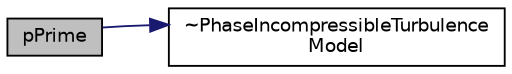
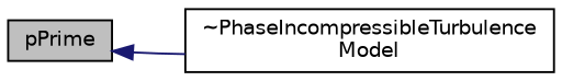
  digraph {
    rankdir=LR
    node [color=black fontname=Helvetica fontsize=10 shape=record]
    n1 [fillcolor=grey75 fontcolor=black height=0.2 label=pPrime style=filled width=0.4]
    n2 [height=0.2 label="~PhaseIncompressibleTurbulence\lModel" width=0.4]
-   n2 -> n1 [color=midnightblue dir=back fontname=Helvetica fontsize=10 labelfontname=Helvetica labelfontsize=10 style=solid]
+   n1 -> n2 [color=midnightblue dir=back fontname=Helvetica fontsize=10 labelfontname=Helvetica labelfontsize=10 style=solid]
  }
